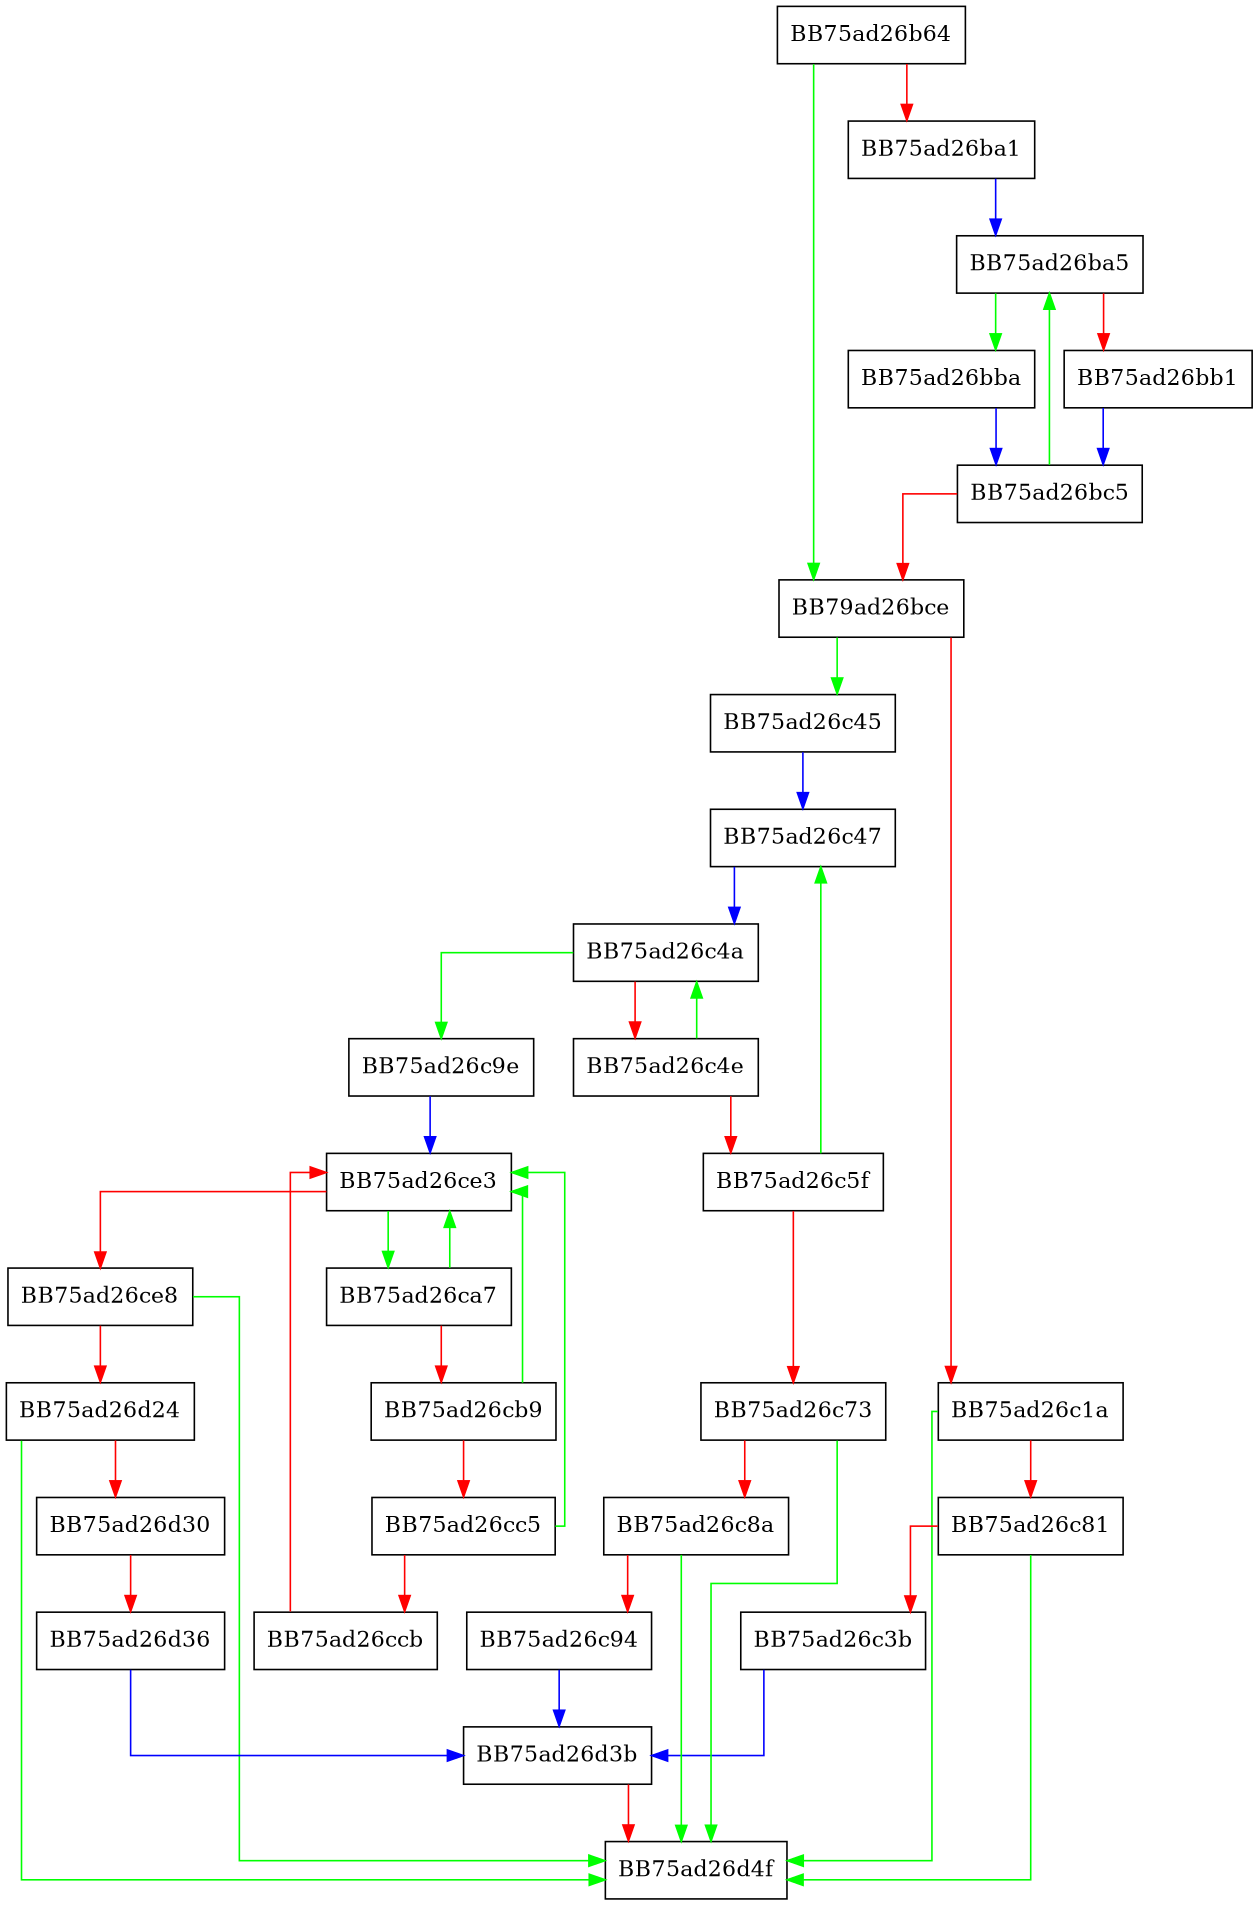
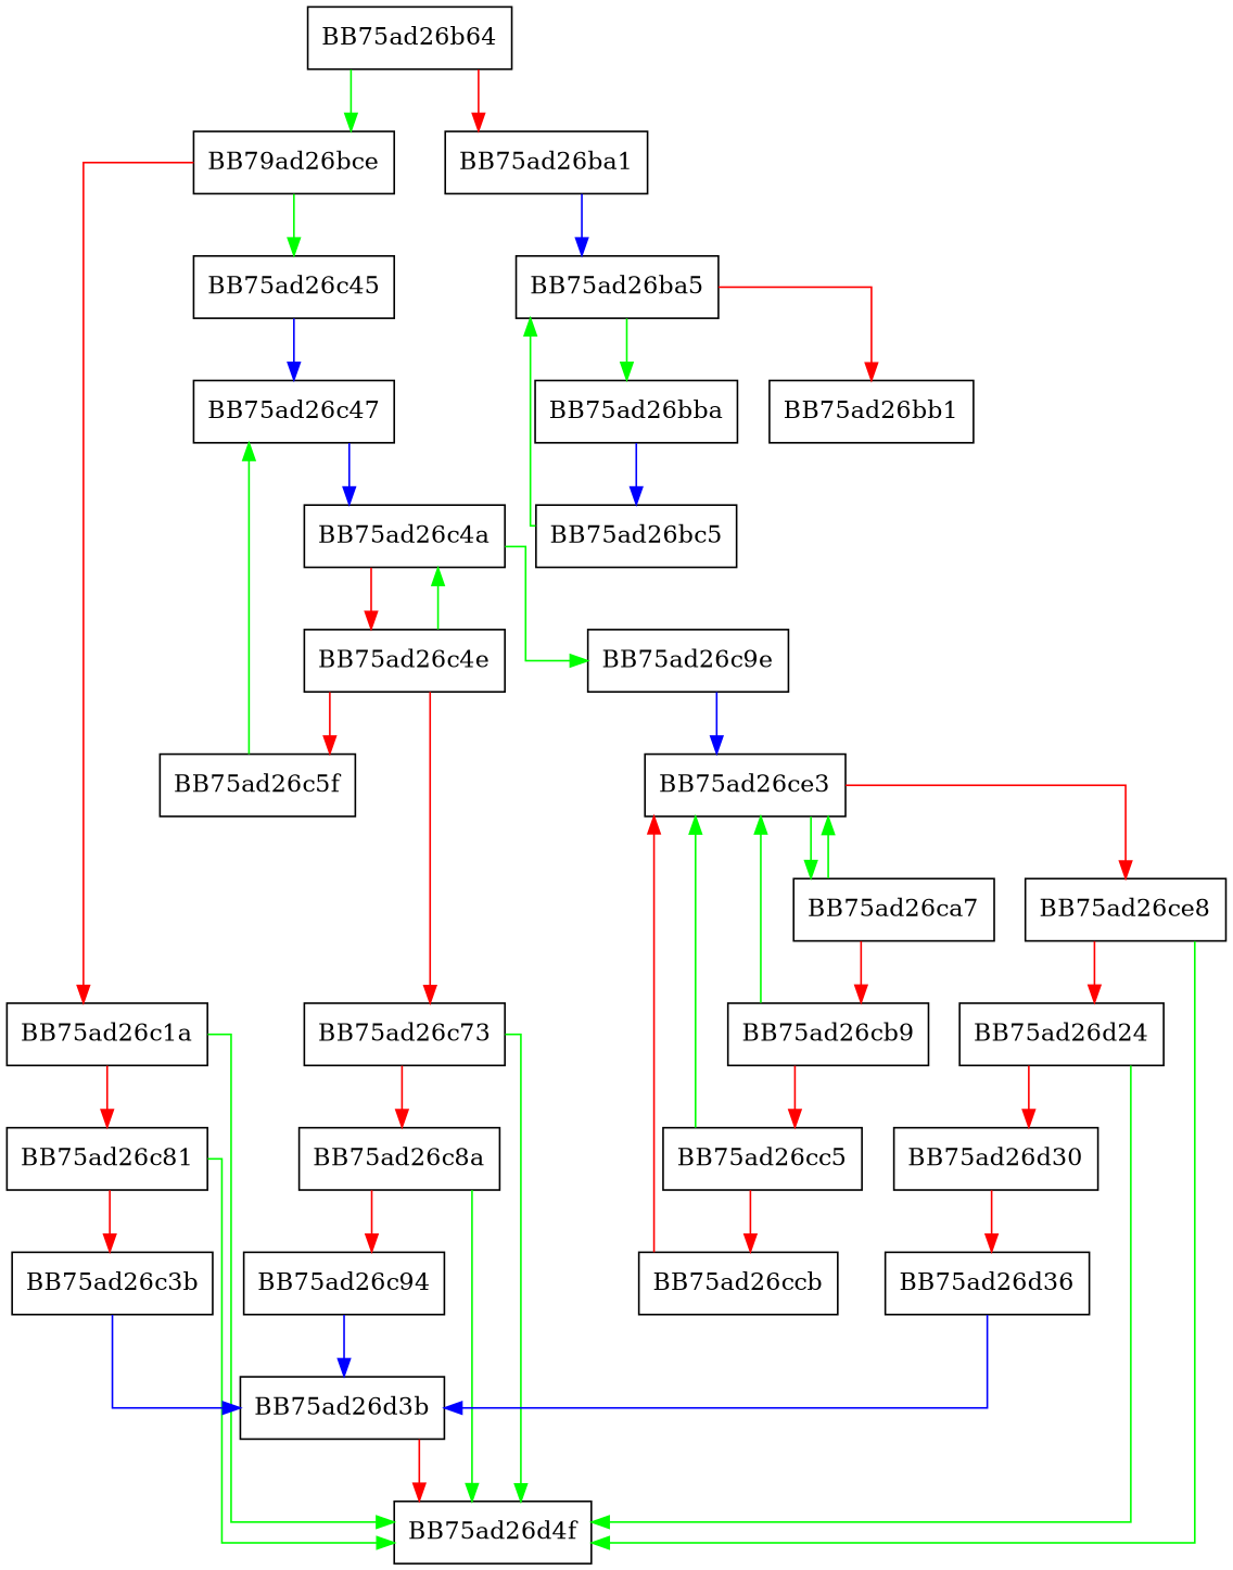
  digraph {
    splines=ortho
    node [shape=box]
    edge [color=red]
    n1 [label=BB79ad26bce]
    BB75ad26b64
    BB75ad26ba1
    BB75ad26c45
    BB75ad26c1a
    BB75ad26ba5
    BB75ad26c47
    BB75ad26d4f
    n9 [label=BB75ad26c81]
    BB75ad26bba
    BB75ad26bb1
    BB75ad26bc5
    BB75ad26c4a
    BB75ad26c3b
    BB75ad26d3b
    BB75ad26c9e
    BB75ad26c4e
    BB75ad26ce3
    BB75ad26c5f
    BB75ad26ca7
    BB75ad26ce8
    BB75ad26c73
    BB75ad26c8a
    BB75ad26c94
    BB75ad26cb9
    BB75ad26d24
    BB75ad26cc5
    BB75ad26ccb
    BB75ad26d30
    BB75ad26d36
    n1 -> BB75ad26c45 [color=green]
    n1 -> BB75ad26c1a
    BB75ad26b64 -> n1 [color=green]
    BB75ad26b64 -> BB75ad26ba1
    BB75ad26ba1 -> BB75ad26ba5 [color=blue]
    BB75ad26c45 -> BB75ad26c47 [color=blue]
    BB75ad26c1a -> BB75ad26d4f [color=green]
    BB75ad26c1a -> n9
    BB75ad26ba5 -> BB75ad26bba [color=green]
    BB75ad26ba5 -> BB75ad26bb1
    BB75ad26c47 -> BB75ad26c4a [color=blue]
    n9 -> BB75ad26d4f [color=green]
    n9 -> BB75ad26c3b
    BB75ad26bba -> BB75ad26bc5 [color=blue]
-   BB75ad26bb1 -> BB75ad26bc5 [color=blue]
-   BB75ad26bc5 -> n1
    BB75ad26bc5 -> BB75ad26ba5 [color=green]
    BB75ad26c4a -> BB75ad26c9e [color=green]
    BB75ad26c4a -> BB75ad26c4e
    BB75ad26c3b -> BB75ad26d3b [color=blue]
    BB75ad26d3b -> BB75ad26d4f
    BB75ad26c9e -> BB75ad26ce3 [color=blue]
    BB75ad26c4e -> BB75ad26c4a [color=green]
    BB75ad26c4e -> BB75ad26c5f
    BB75ad26ce3 -> BB75ad26ca7 [color=green]
    BB75ad26ce3 -> BB75ad26ce8
    BB75ad26c5f -> BB75ad26c47 [color=green]
-   BB75ad26c5f -> BB75ad26c73
+   BB75ad26c4e -> BB75ad26c73
    BB75ad26ca7 -> BB75ad26ce3 [color=green]
    BB75ad26ca7 -> BB75ad26cb9
    BB75ad26ce8 -> BB75ad26d4f [color=green]
    BB75ad26ce8 -> BB75ad26d24
    BB75ad26c73 -> BB75ad26d4f [color=green]
    BB75ad26c73 -> BB75ad26c8a
    BB75ad26c8a -> BB75ad26d4f [color=green]
    BB75ad26c8a -> BB75ad26c94
    BB75ad26c94 -> BB75ad26d3b [color=blue]
    BB75ad26cb9 -> BB75ad26ce3 [color=green]
    BB75ad26cb9 -> BB75ad26cc5
    BB75ad26d24 -> BB75ad26d4f [color=green]
    BB75ad26d24 -> BB75ad26d30
    BB75ad26cc5 -> BB75ad26ce3 [color=green]
    BB75ad26cc5 -> BB75ad26ccb
    BB75ad26ccb -> BB75ad26ce3
    BB75ad26d30 -> BB75ad26d36
    BB75ad26d36 -> BB75ad26d3b [color=blue]
  }
